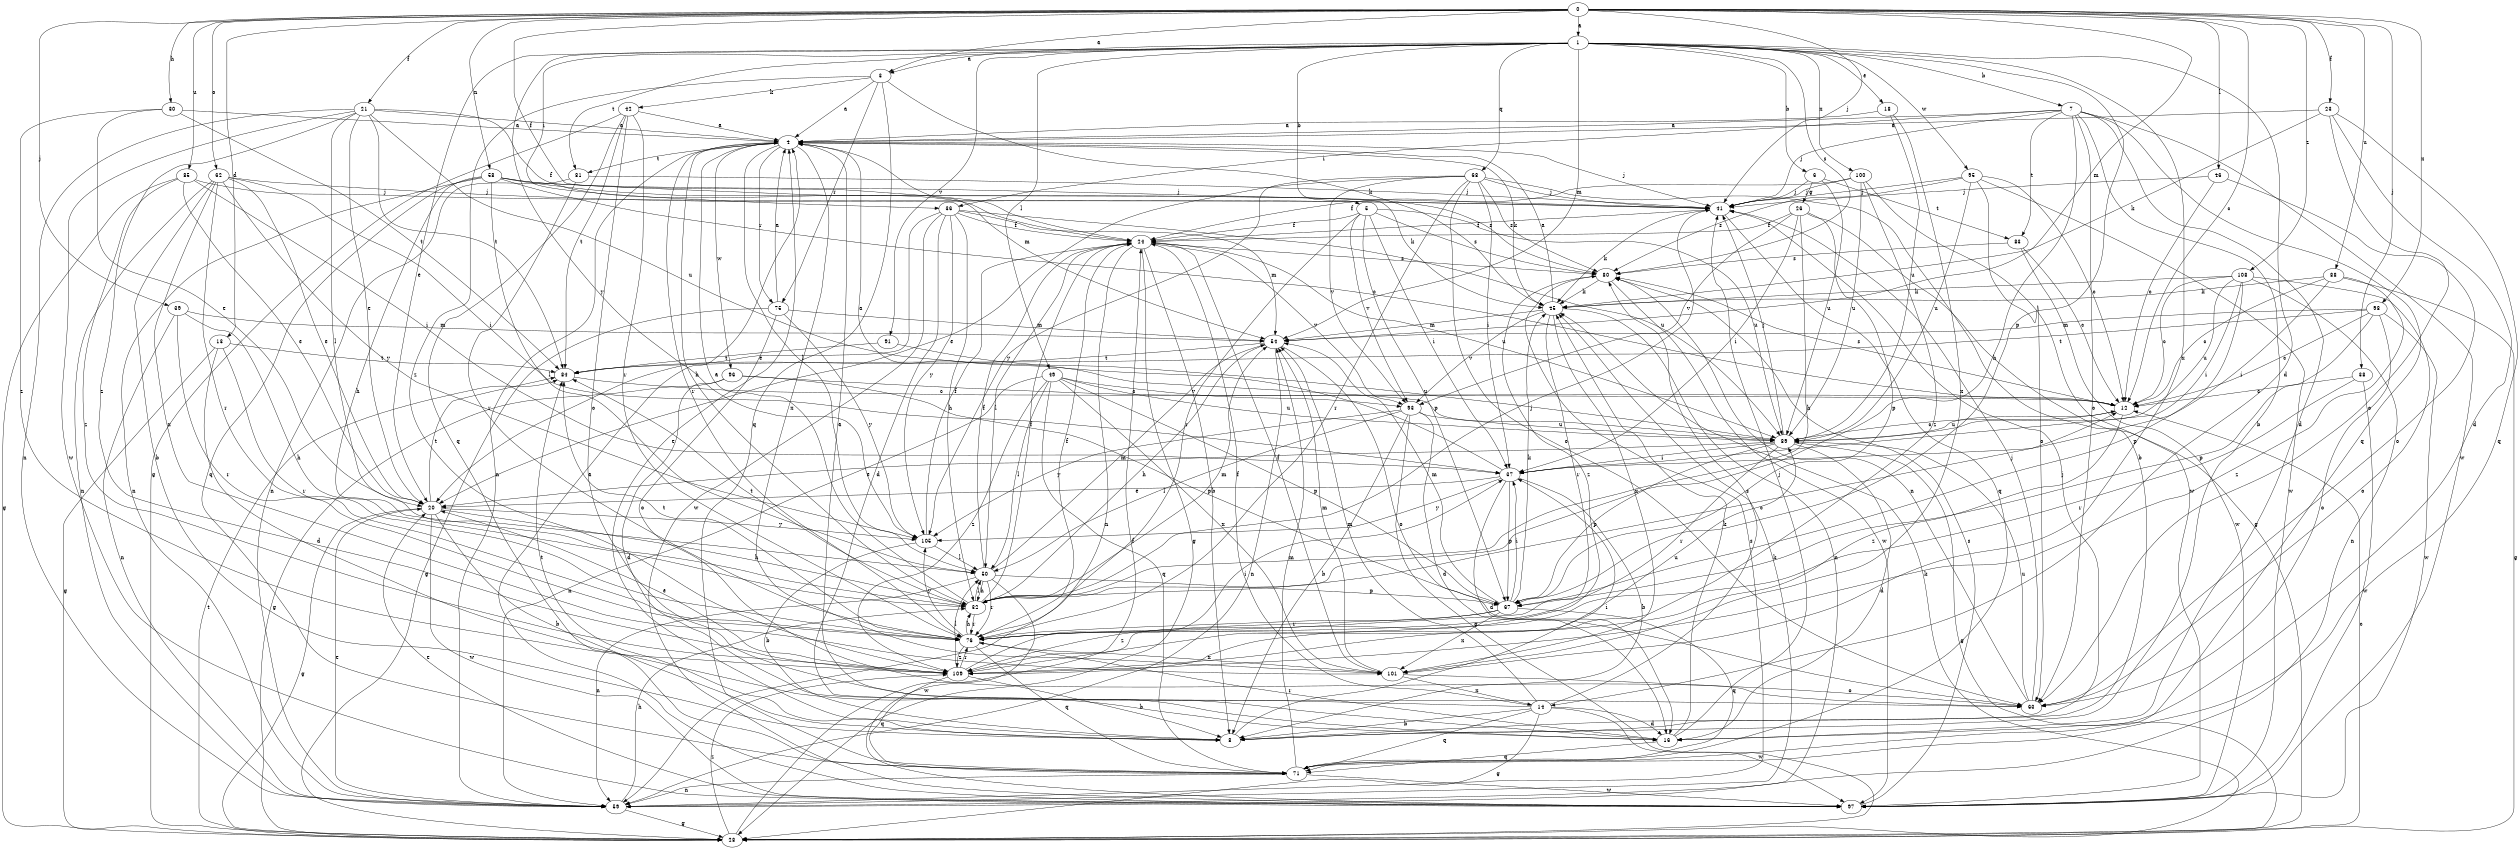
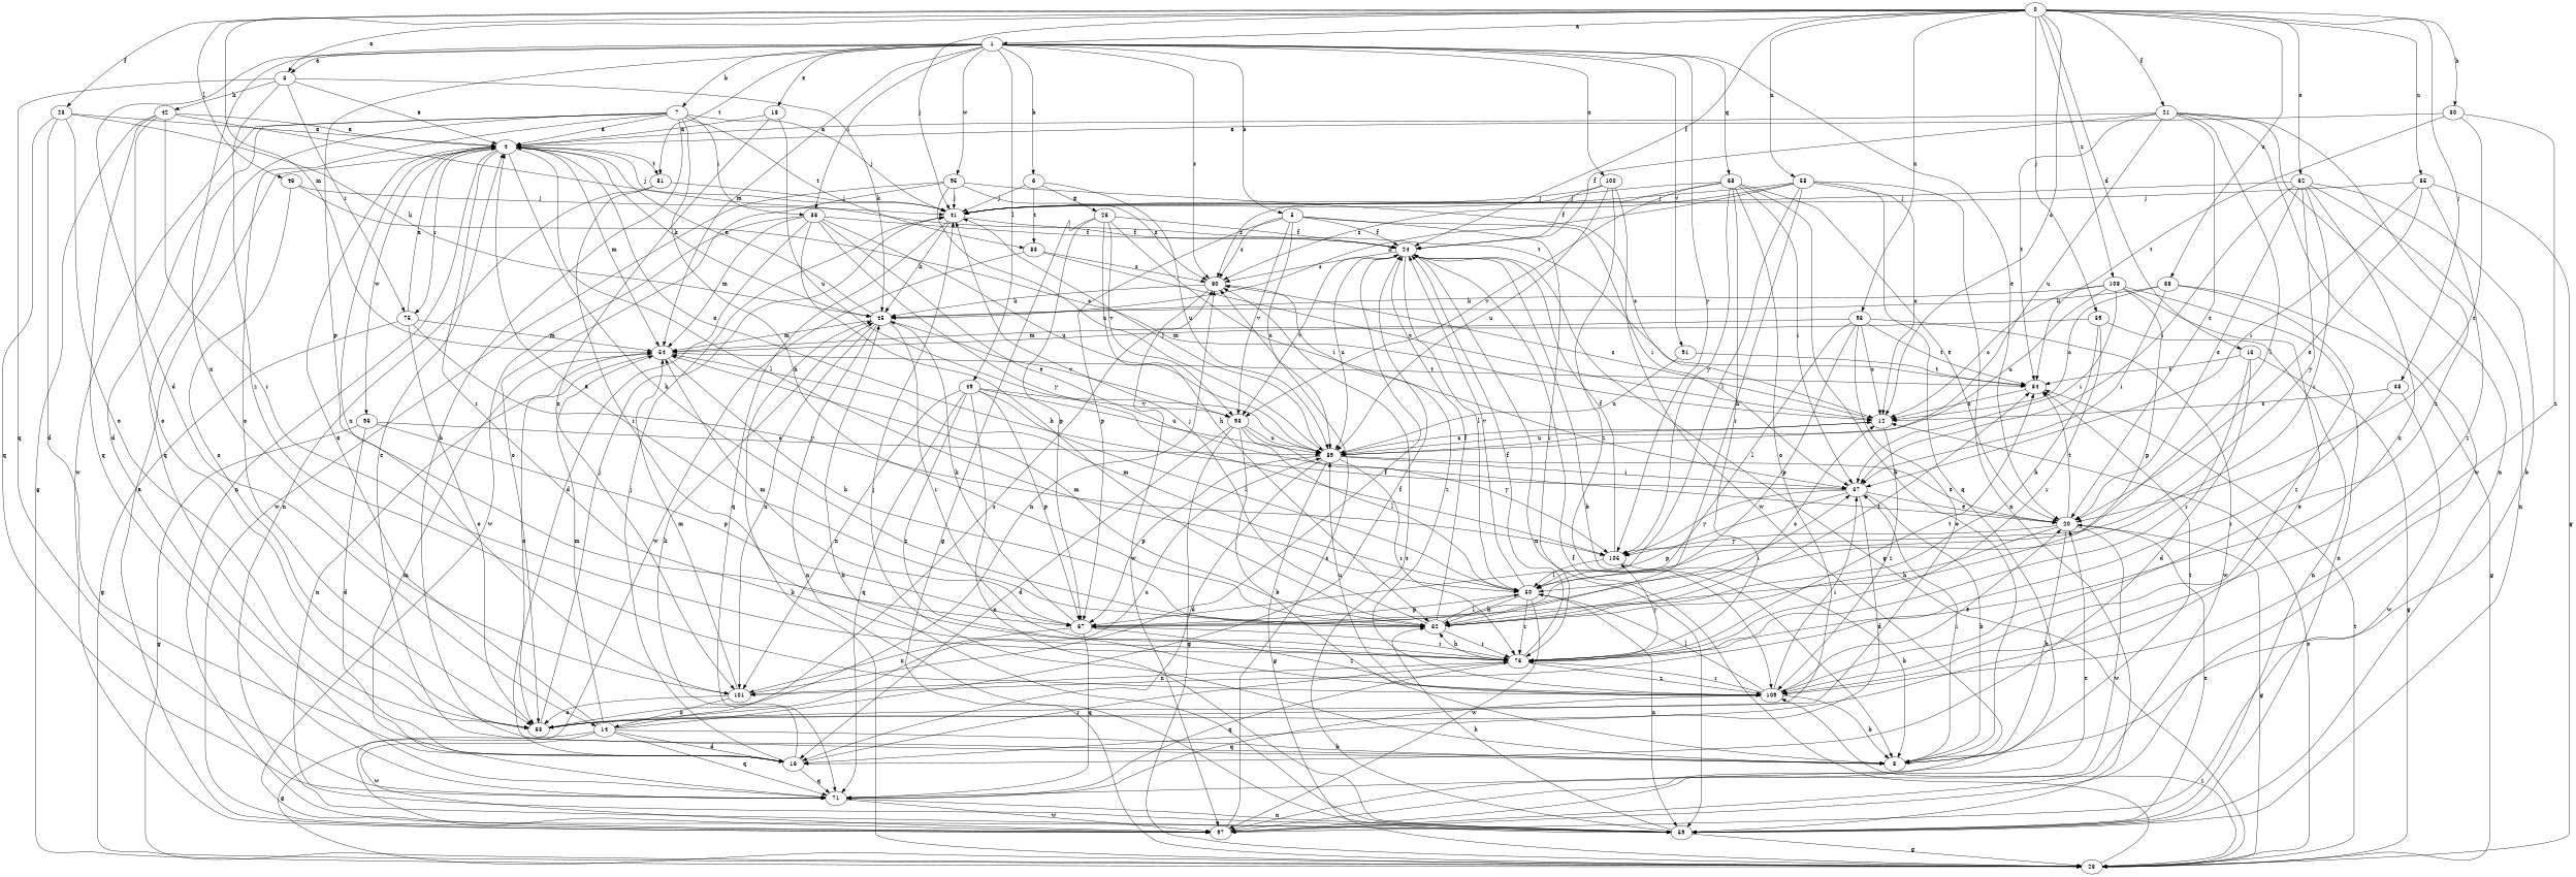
  strict digraph {
    0
    1
    3
    12
    13
    21
    23
    24
    30
    38
    39
    41
    46
    54
    58
    62
    85
    88
    98
    108
    5
    6
    7
    14
    18
    20
    36
    49
    67
    68
    80
    81
    91
    95
    100
    101
    105
    4
    42
    45
    71
    75
    109
    89
    76
    16
    84
    28
    50
    59
    97
    63
    93
    8
    32
    37
    26
    83
    96
    0 -> 1 [label=a]
    0 -> 3 [label=a]
    0 -> 12 [label=c]
    0 -> 13 [label=d]
    0 -> 21 [label=f]
    0 -> 23 [label=f]
    0 -> 24 [label=f]
    0 -> 30 [label=h]
    0 -> 38 [label=j]
    0 -> 39 [label=j]
    0 -> 41 [label=j]
    0 -> 46 [label=l]
    0 -> 54 [label=m]
    0 -> 58 [label=n]
    0 -> 62 [label=o]
    0 -> 85 [label=u]
    0 -> 88 [label=u]
    0 -> 98 [label=x]
    0 -> 108 [label=z]
    1 -> 3 [label=a]
    1 -> 54 [label=m]
    1 -> 5 [label=b]
    1 -> 6 [label=b]
    1 -> 7 [label=b]
    1 -> 14 [label=d]
    1 -> 18 [label=e]
    1 -> 20 [label=e]
    1 -> 36 [label=i]
    1 -> 49 [label=l]
    1 -> 67 [label=p]
    1 -> 68 [label=q]
    1 -> 80 [label=s]
    1 -> 81 [label=t]
    1 -> 91 [label=v]
    1 -> 95 [label=w]
    1 -> 100 [label=x]
    1 -> 101 [label=x]
    1 -> 105 [label=y]
    3 -> 4 [label=a]
    3 -> 42 [label=k]
    3 -> 45 [label=k]
    3 -> 71 [label=q]
    3 -> 75 [label=r]
    3 -> 109 [label=z]
    12 -> 80 [label=s]
    12 -> 109 [label=z]
    12 -> 89 [label=u]
    13 -> 76 [label=r]
    13 -> 16 [label=d]
    13 -> 84 [label=t]
    13 -> 28 [label=g]
    21 -> 24 [label=f]
    21 -> 20 [label=e]
    21 -> 4 [label=a]
    21 -> 109 [label=z]
    21 -> 89 [label=u]
    21 -> 84 [label=t]
    21 -> 50 [label=l]
    21 -> 59 [label=n]
    21 -> 97 [label=w]
    23 -> 4 [label=a]
    23 -> 45 [label=k]
    23 -> 71 [label=q]
    23 -> 16 [label=d]
    23 -> 63 [label=o]
    24 -> 80 [label=s]
    24 -> 89 [label=u]
    24 -> 28 [label=g]
    24 -> 50 [label=l]
    24 -> 59 [label=n]
    24 -> 93 [label=v]
    24 -> 8 [label=b]
    30 -> 20 [label=e]
    30 -> 4 [label=a]
    30 -> 109 [label=z]
    30 -> 84 [label=t]
    38 -> 12 [label=c]
    38 -> 76 [label=r]
    38 -> 97 [label=w]
    39 -> 54 [label=m]
    39 -> 76 [label=r]
    39 -> 59 [label=n]
    39 -> 32 [label=h]
    41 -> 24 [label=f]
    41 -> 45 [label=k]
    41 -> 71 [label=q]
    46 -> 12 [label=c]
    46 -> 41 [label=j]
    46 -> 63 [label=o]
    54 -> 84 [label=t]
    54 -> 59 [label=n]
    54 -> 63 [label=o]
    54 -> 32 [label=h]
    58 -> 12 [label=c]
    58 -> 41 [label=j]
    58 -> 80 [label=s]
    58 -> 45 [label=k]
    58 -> 71 [label=q]
    58 -> 50 [label=l]
    58 -> 59 [label=n]
    58 -> 32 [label=h]
    62 -> 41 [label=j]
    62 -> 20 [label=e]
    62 -> 101 [label=x]
    62 -> 105 [label=y]
-   62 -> 76 [label=r]
+   62 -> 50 [label=r]
    62 -> 59 [label=n]
    62 -> 8 [label=b]
    62 -> 37 [label=i]
    85 -> 41 [label=j]
    85 -> 20 [label=e]
    85 -> 109 [label=z]
    85 -> 28 [label=g]
    85 -> 37 [label=i]
    88 -> 12 [label=c]
    88 -> 45 [label=k]
    88 -> 109 [label=z]
    88 -> 28 [label=g]
    88 -> 37 [label=i]
    98 -> 12 [label=c]
    98 -> 54 [label=m]
    98 -> 67 [label=p]
    98 -> 84 [label=t]
+   98 -> 50 [label=l]
    98 -> 97 [label=w]
    98 -> 63 [label=o]
    108 -> 12 [label=c]
    108 -> 67 [label=p]
    108 -> 45 [label=k]
    108 -> 89 [label=u]
    108 -> 59 [label=n]
    108 -> 63 [label=o]
    108 -> 37 [label=i]
    5 -> 24 [label=f]
    5 -> 67 [label=p]
    5 -> 80 [label=s]
    5 -> 89 [label=u]
    5 -> 76 [label=r]
    5 -> 93 [label=v]
    5 -> 37 [label=i]
    6 -> 41 [label=j]
    6 -> 89 [label=u]
    6 -> 26 [label=g]
    6 -> 83 [label=t]
    7 -> 41 [label=j]
    7 -> 36 [label=i]
    7 -> 4 [label=a]
    7 -> 71 [label=q]
    7 -> 16 [label=d]
    7 -> 97 [label=w]
    7 -> 63 [label=o]
    7 -> 8 [label=b]
    7 -> 32 [label=h]
    7 -> 83 [label=t]
    14 -> 24 [label=f]
    14 -> 54 [label=m]
    14 -> 80 [label=s]
    14 -> 4 [label=a]
    14 -> 71 [label=q]
    14 -> 16 [label=d]
    14 -> 28 [label=g]
    14 -> 97 [label=w]
    14 -> 8 [label=b]
    18 -> 101 [label=x]
    18 -> 4 [label=a]
    18 -> 89 [label=u]
    20 -> 105 [label=y]
    20 -> 84 [label=t]
    20 -> 28 [label=g]
    20 -> 97 [label=w]
    20 -> 8 [label=b]
    20 -> 32 [label=h]
    36 -> 24 [label=f]
    36 -> 54 [label=m]
    36 -> 20 [label=e]
    36 -> 105 [label=y]
    36 -> 89 [label=u]
    36 -> 16 [label=d]
    36 -> 97 [label=w]
    36 -> 32 [label=h]
    49 -> 67 [label=p]
    49 -> 101 [label=x]
    49 -> 71 [label=q]
    49 -> 109 [label=z]
    49 -> 89 [label=u]
    49 -> 50 [label=l]
    49 -> 59 [label=n]
    49 -> 93 [label=v]
    67 -> 54 [label=m]
    67 -> 101 [label=x]
    67 -> 45 [label=k]
    67 -> 71 [label=q]
    67 -> 109 [label=z]
    67 -> 76 [label=r]
    67 -> 37 [label=i]
    68 -> 41 [label=j]
    68 -> 20 [label=e]
    68 -> 80 [label=s]
    68 -> 105 [label=y]
    68 -> 76 [label=r]
    68 -> 63 [label=o]
    68 -> 93 [label=v]
    68 -> 8 [label=b]
    68 -> 37 [label=i]
    80 -> 45 [label=k]
    80 -> 109 [label=z]
    80 -> 97 [label=w]
    81 -> 41 [label=j]
    81 -> 76 [label=r]
    81 -> 59 [label=n]
    91 -> 89 [label=u]
    91 -> 84 [label=t]
    95 -> 12 [label=c]
    95 -> 41 [label=j]
    95 -> 80 [label=s]
    95 -> 89 [label=u]
    95 -> 97 [label=w]
    95 -> 63 [label=o]
    100 -> 24 [label=f]
    100 -> 41 [label=j]
    100 -> 109 [label=z]
    100 -> 89 [label=u]
    100 -> 97 [label=w]
    101 -> 24 [label=f]
    101 -> 54 [label=m]
    101 -> 14 [label=x]
    101 -> 63 [label=o]
    105 -> 24 [label=f]
    105 -> 50 [label=l]
    105 -> 8 [label=b]
    4 -> 41 [label=j]
    4 -> 54 [label=m]
    4 -> 81 [label=t]
    4 -> 101 [label=x]
    4 -> 45 [label=k]
    4 -> 75 [label=r]
    4 -> 76 [label=r]
    4 -> 50 [label=l]
    4 -> 59 [label=n]
    4 -> 32 [label=h]
    4 -> 96 [label=w]
    42 -> 4 [label=a]
    42 -> 71 [label=q]
    42 -> 76 [label=r]
    42 -> 84 [label=t]
    42 -> 28 [label=g]
    42 -> 63 [label=o]
    45 -> 54 [label=m]
    45 -> 101 [label=x]
    45 -> 4 [label=a]
    45 -> 76 [label=r]
    45 -> 59 [label=n]
    45 -> 93 [label=v]
    71 -> 54 [label=m]
    71 -> 59 [label=n]
    71 -> 97 [label=w]
    75 -> 54 [label=m]
    75 -> 105 [label=y]
    75 -> 4 [label=a]
    75 -> 28 [label=g]
    75 -> 63 [label=o]
    109 -> 20 [label=e]
    109 -> 71 [label=q]
    109 -> 89 [label=u]
    109 -> 76 [label=r]
    109 -> 50 [label=l]
    109 -> 8 [label=b]
    109 -> 37 [label=i]
    89 -> 12 [label=c]
    89 -> 41 [label=j]
    89 -> 20 [label=e]
    89 -> 67 [label=p]
    89 -> 76 [label=r]
    89 -> 16 [label=d]
    89 -> 28 [label=g]
    89 -> 37 [label=i]
    76 -> 24 [label=f]
    76 -> 101 [label=x]
    76 -> 105 [label=y]
    76 -> 71 [label=q]
    76 -> 109 [label=z]
    76 -> 84 [label=t]
    76 -> 32 [label=h]
    16 -> 41 [label=j]
    16 -> 45 [label=k]
    16 -> 71 [label=q]
    16 -> 76 [label=r]
    84 -> 12 [label=c]
    28 -> 12 [label=c]
    28 -> 24 [label=f]
    28 -> 45 [label=k]
    28 -> 109 [label=z]
    28 -> 84 [label=t]
-   50 -> 24 [label=f]
+   50 -> 24 [label=v]
    50 -> 54 [label=m]
    50 -> 67 [label=p]
    50 -> 76 [label=r]
    50 -> 59 [label=n]
    50 -> 97 [label=w]
    50 -> 32 [label=h]
    59 -> 20 [label=e]
    59 -> 80 [label=s]
    59 -> 45 [label=k]
    59 -> 28 [label=g]
    59 -> 32 [label=h]
    97 -> 20 [label=e]
    97 -> 80 [label=s]
    97 -> 4 [label=a]
    63 -> 41 [label=j]
    63 -> 80 [label=n]
    63 -> 89 [label=u]
    93 -> 105 [label=y]
    93 -> 89 [label=u]
    93 -> 16 [label=d]
    93 -> 28 [label=g]
    93 -> 50 [label=l]
    93 -> 8 [label=b]
    8 -> 41 [label=j]
    8 -> 4 [label=e]
    8 -> 84 [label=t]
    8 -> 37 [label=i]
    32 -> 12 [label=c]
    32 -> 24 [label=f]
    32 -> 41 [label=j]
    32 -> 54 [label=m]
    32 -> 4 [label=a]
    32 -> 76 [label=r]
    32 -> 84 [label=t]
    32 -> 50 [label=l]
    37 -> 20 [label=e]
    37 -> 67 [label=p]
    37 -> 105 [label=y]
    37 -> 4 [label=a]
    37 -> 16 [label=d]
    37 -> 8 [label=b]
    26 -> 24 [label=f]
    26 -> 67 [label=p]
    26 -> 28 [label=g]
    26 -> 93 [label=v]
    26 -> 32 [label=h]
    26 -> 37 [label=i]
    83 -> 12 [label=c]
    83 -> 80 [label=s]
    83 -> 97 [label=w]
-   96 -> 12 [label=c]
+   96 -> 89 [label=c]
    96 -> 67 [label=p]
    96 -> 16 [label=d]
    96 -> 28 [label=g]
  }
